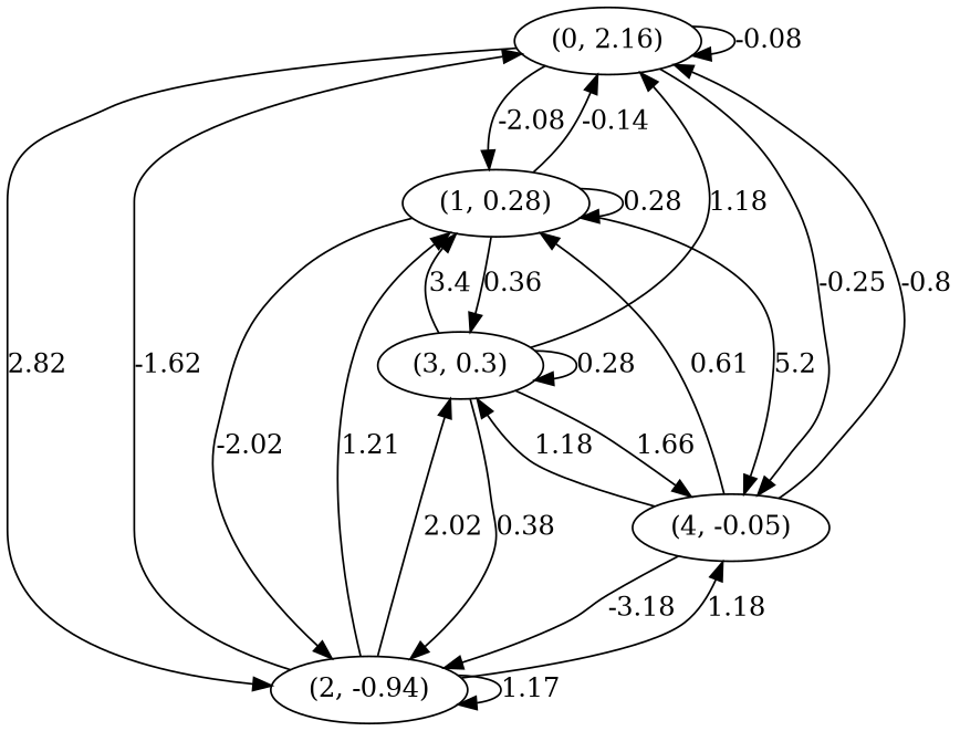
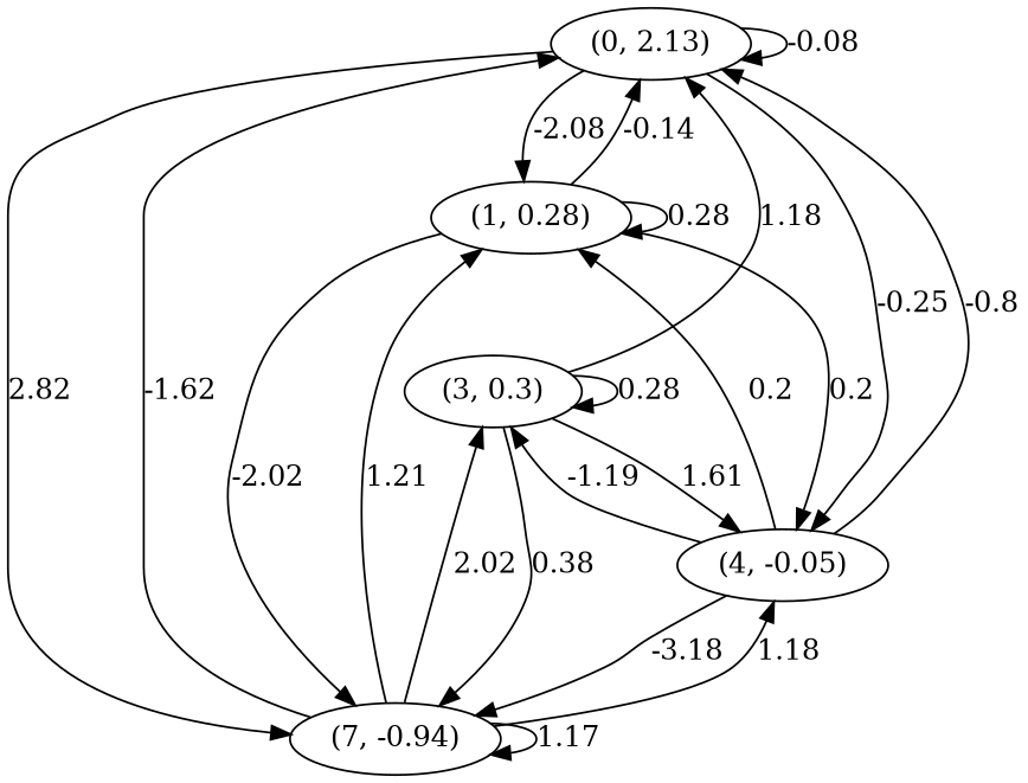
  digraph {
-   n1 [label="(0, 2.16)"]
+   n1 [label="(0, 2.13)"]
    n2 [label="(1, 0.28)"]
-   n3 [label="(2, -0.94)"]
+   n3 [label="(7, -0.94)"]
    n4 [label="(4, -0.05)"]
    n5 [label="(3, 0.3)"]
    n1 -> n1 [label=-0.08]
    n1 -> n2 [label=-2.08]
    n1 -> n3 [label=2.82]
    n1 -> n4 [label=-0.25]
    n2 -> n1 [label=-0.14]
    n2 -> n2 [label=0.28]
    n2 -> n3 [label=-2.02]
-   n2 -> n4 [label=5.2]
-   n2 -> n5 [label=0.36]
+   n2 -> n4 [label=0.2]
    n3 -> n1 [label=-1.62]
    n3 -> n2 [label=1.21]
    n3 -> n3 [label=1.17]
    n3 -> n4 [label=1.18]
    n3 -> n5 [label=2.02]
    n4 -> n1 [label=-0.8]
-   n4 -> n2 [label=0.61]
+   n4 -> n2 [label=0.2]
    n4 -> n3 [label=-3.18]
-   n4 -> n5 [label=1.18]
+   n4 -> n5 [label=-1.19]
    n5 -> n1 [label=1.18]
-   n5 -> n2 [label=3.4]
    n5 -> n3 [label=0.38]
-   n5 -> n4 [label=1.66]
+   n5 -> n4 [label=1.61]
    n5 -> n5 [label=0.28]
  }
